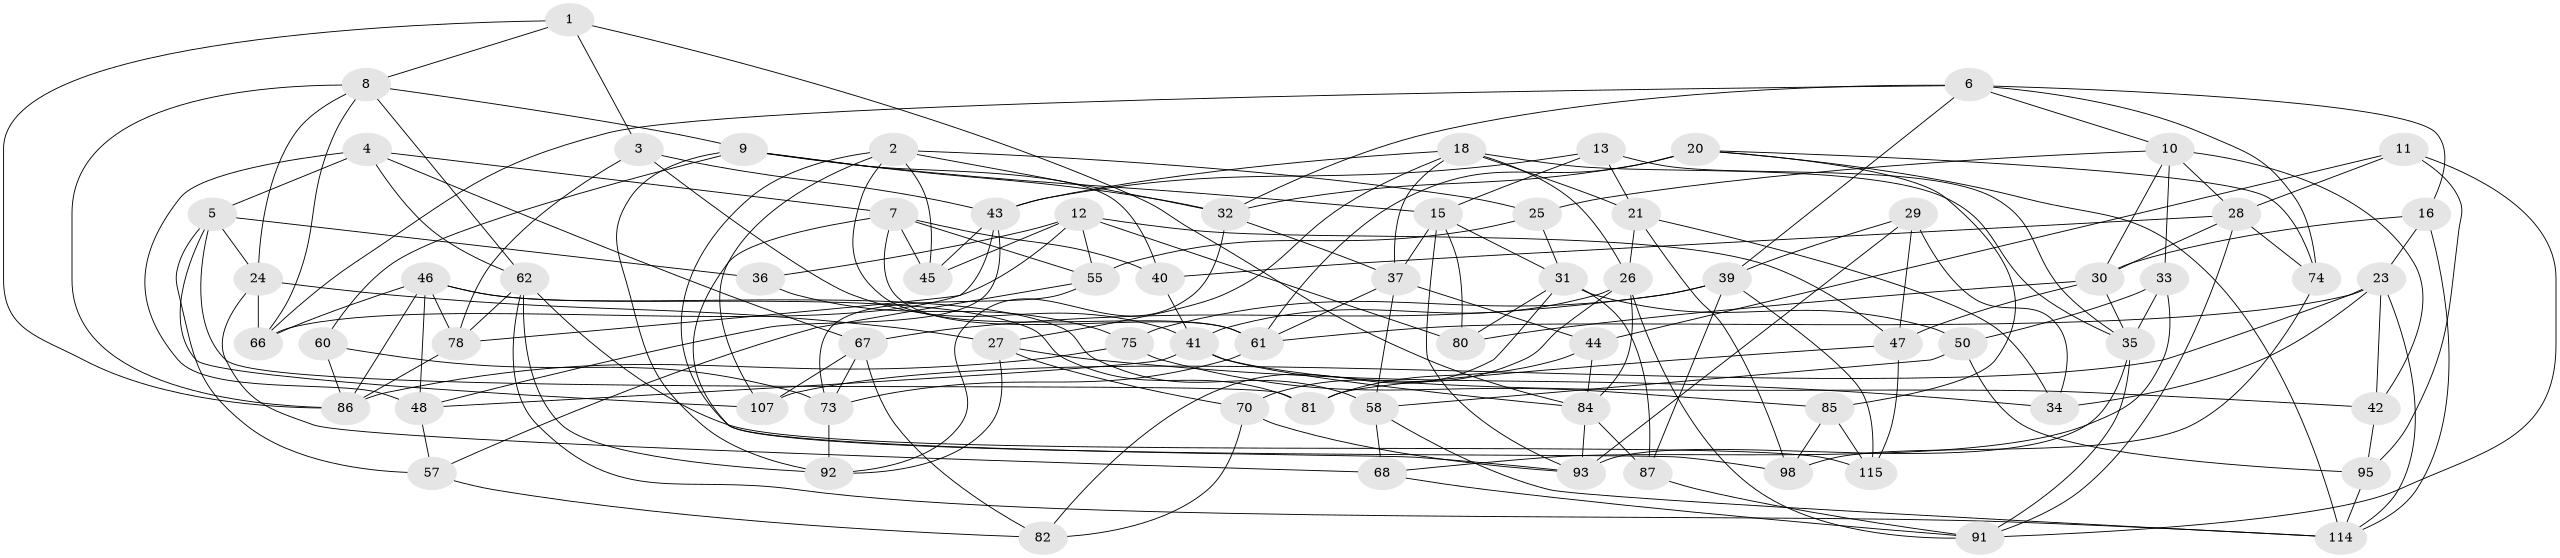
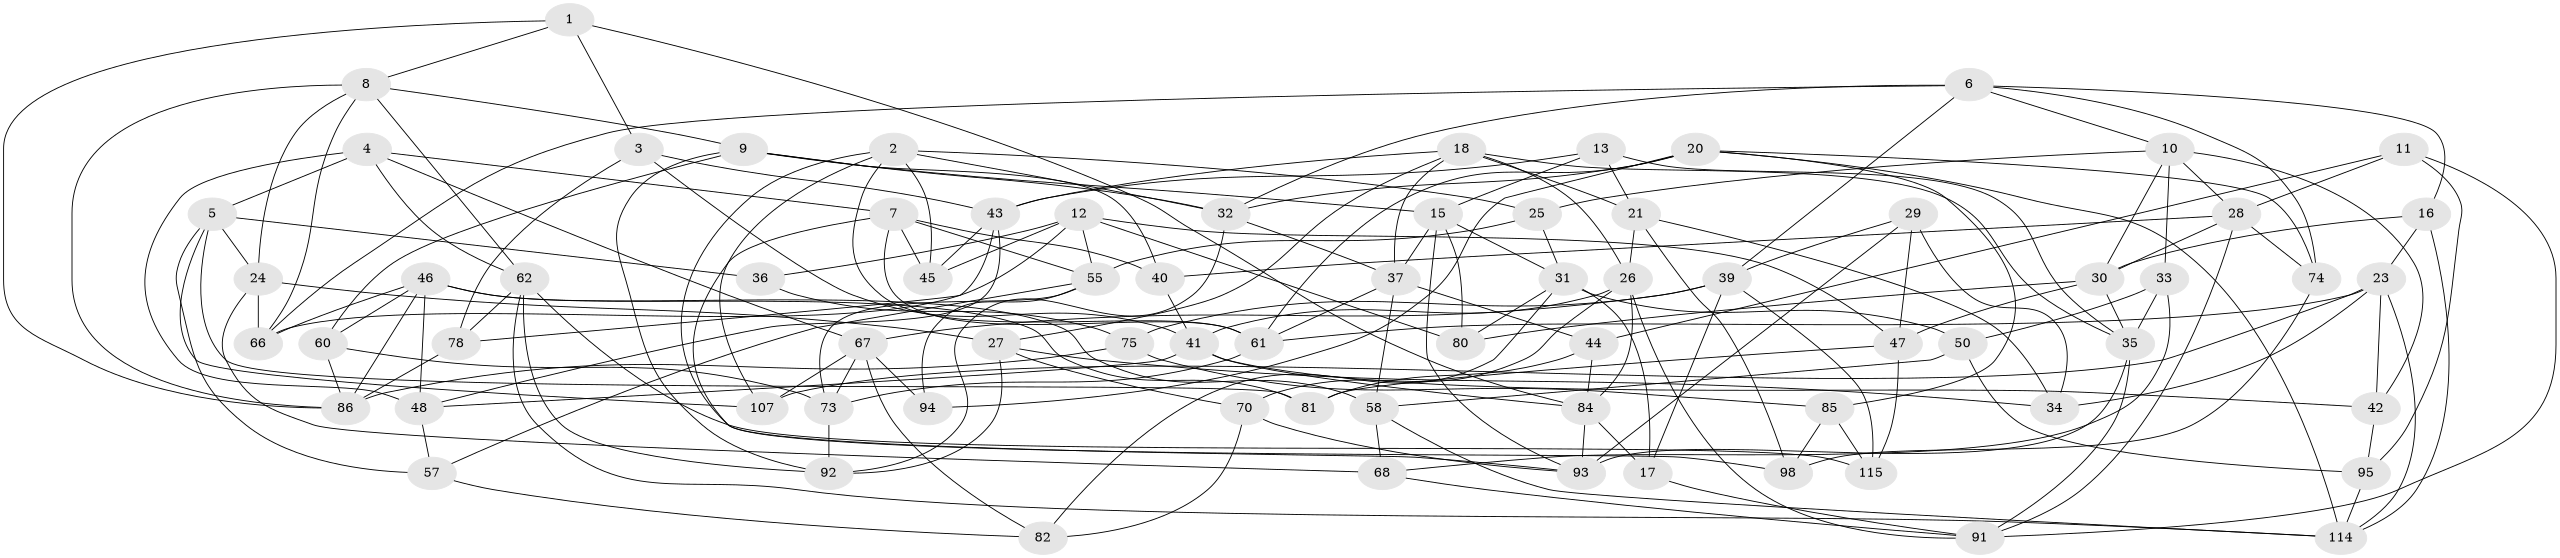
  graph {
    node [color=gray90 style=filled]
    1
    3
    8 [super="+105"]
    84 [super="+101"]
    86 [super="+90"]
    41 [super="+54"]
    43 [super="+52"]
    78
    62 [super="+109"]
    24 [super="+83"]
    66 [super="+79"]
    9 [super="+89"]
    93 [super="+102"]
-   87
+   87 [label=17]
    2 [super="+59"]
    25
    32 [super="+100"]
    45
    61 [super="+69"]
    98
    107
    55 [super="+63"]
    31 [super="+76"]
    92 [super="+96"]
    37 [super="+71"]
    73 [super="+97"]
    48 [super="+110"]
    42
    4 [super="+49"]
    5 [super="+72"]
    7 [super="+22"]
    67 [super="+116"]
    36
    57
    81
    40
    114 [super="+117"]
    115
+   94
    82
    27 [super="+64"]
    68
    75
    6 [super="+19"]
    10 [super="+14"]
    16
    39 [super="+51"]
    74
    28 [super="+77"]
    30 [super="+108"]
    33
    23 [super="+112"]
    15 [super="+17"]
    60
    80
    91 [super="+106"]
    47 [super="+111"]
    35 [super="+103"]
    50
    95
    11
    44
    12 [super="+88"]
    13
    21 [super="+56"]
    26 [super="+113"]
    34
    18 [super="+38"]
    70
    58 [super="+99"]
    20 [super="+65"]
    85
    29 [super="+53"]
    46 [super="+104"]
    1 -- 3
    1 -- 8
    1 -- 84
    1 -- 86
    3 -- 41
    3 -- 43
    3 -- 78
    8 -- 86
    8 -- 62
    8 -- 24
    8 -- 66
    8 -- 9
    84 -- 93
    84 -- 87
    41 -- 84
    41 -- 48
    41 -- 42
    43 -- 78
    43 -- 45
    43 -- 48
    78 -- 86
    62 -- 78
    62 -- 92
    62 -- 114
    62 -- 115
    24 -- 66 [weight=2]
    24 -- 27
    24 -- 68
    9 -- 32
    9 -- 92
    9 -- 40
    9 -- 15
    9 -- 60
    87 -- 91
    2 -- 25
    2 -- 32
    2 -- 45
    2 -- 61
    2 -- 98
    2 -- 107
    25 -- 55
    25 -- 31
    32 -- 92
    32 -- 37
    61 -- 73
    55 -- 73
    55 -- 57
+   55 -- 94
    31 -- 87
    31 -- 82
    31 -- 80
    31 -- 50
    37 -- 61
    37 -- 44
    37 -- 58 [weight=2]
    73 -- 92 [weight=2]
    48 -- 57
    42 -- 95
    4 -- 62
    4 -- 48 [weight=2]
    4 -- 5
    4 -- 7
    4 -- 67
    5 -- 24
    5 -- 107
    5 -- 36
    5 -- 57
    5 -- 81
    7 -- 93
    7 -- 45
    7 -- 61
    7 -- 55
    7 -- 40
    67 -- 107
    67 -- 73
+   67 -- 94
    67 -- 82
    36 -- 75
    57 -- 82
    40 -- 41
    27 -- 92
    27 -- 34
    27 -- 70
    68 -- 91
    75 -- 86
    75 -- 85
    6 -- 66
    6 -- 32
    6 -- 10
    6 -- 16
    6 -- 39
    6 -- 74
    10 -- 25
    10 -- 42
    10 -- 28
    10 -- 30
    10 -- 33
    16 -- 114
    16 -- 30
    16 -- 23
    39 -- 87
    39 -- 67
    39 -- 115
    39 -- 75
    74 -- 98
    28 -- 40
    28 -- 74
    28 -- 30
    28 -- 91
    30 -- 80
    30 -- 47
    30 -- 35
    33 -- 68
    33 -- 35
    33 -- 50
    23 -- 61
    23 -- 107
    23 -- 42
    23 -- 114
    23 -- 34
    15 -- 93
    15 -- 31
    15 -- 37
    15 -- 80
    60 -- 86
    60 -- 73
    47 -- 81
    47 -- 115
    35 -- 93
    35 -- 91
    50 -- 95
    50 -- 58
    95 -- 114
    11 -- 28
    11 -- 91
    11 -- 95
    11 -- 44
    44 -- 84
    44 -- 81
    12 -- 66
    12 -- 45
    12 -- 55
    12 -- 36
    12 -- 80
    12 -- 47
    13 -- 43
    13 -- 15
    13 -- 35
    13 -- 21
    21 -- 98
    21 -- 26
    21 -- 34
    26 -- 84
    26 -- 41
    26 -- 91
    26 -- 70
    18 -- 43
    18 -- 37
    18 -- 27
    18 -- 35
    18 -- 21
    18 -- 26
    70 -- 93
    70 -- 82
    58 -- 114
    58 -- 68
    20 -- 32
    20 -- 61
    20 -- 114
+   20 -- 94
    20 -- 74
    20 -- 85
    85 -- 98
    85 -- 115
    29 -- 93
    29 -- 39
    29 -- 47 [weight=2]
    29 -- 34
    46 -- 86
    46 -- 66
    46 -- 48
    46 -- 81
-   46 -- 78
+   46 -- 60
    46 -- 58
  }
